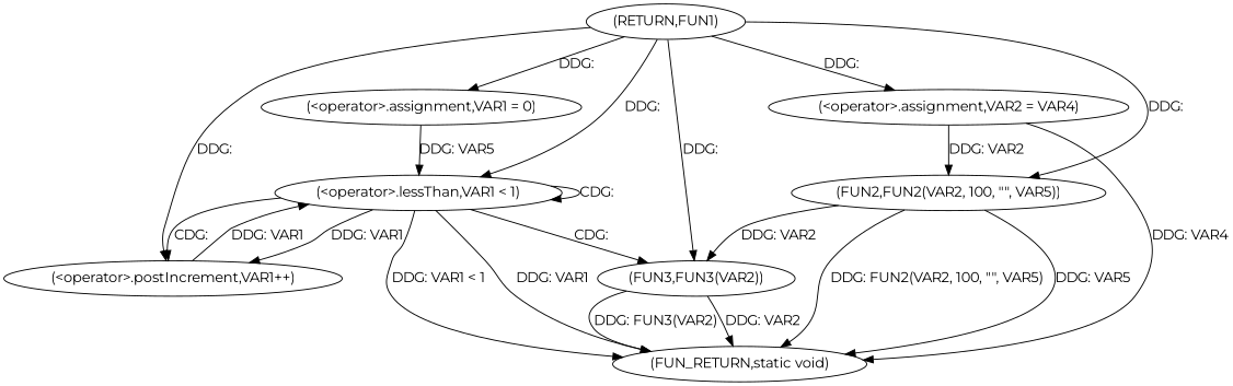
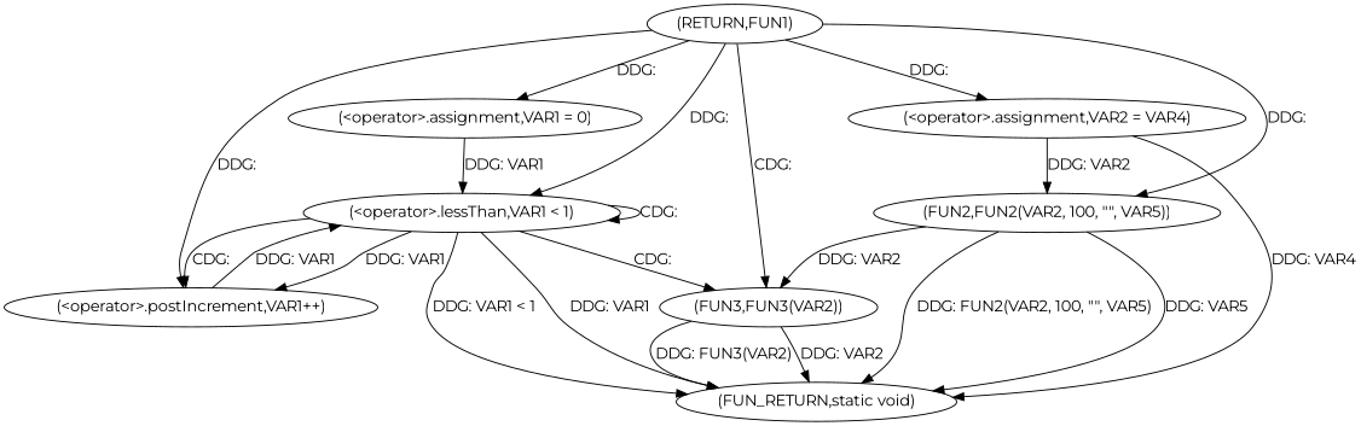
  digraph {
    fontname=Montserrat
    node [fontname=Montserrat]
    edge [fontname=Montserrat]
    n1 [label="(RETURN,FUN1)"]
    n2 [label="(<operator>.assignment,VAR1 = 0)"]
    n3 [label="(<operator>.lessThan,VAR1 < 1)"]
    n4 [label="(<operator>.postIncrement,VAR1++)"]
    n5 [label="(<operator>.assignment,VAR2 = VAR4)"]
    n6 [label="(FUN2,FUN2(VAR2, 100, \"\", VAR5))"]
    n7 [label="(FUN3,FUN3(VAR2))"]
    n8 [label="(FUN_RETURN,static void)"]
    n1 -> n2 [label="DDG: "]
    n1 -> n3 [label="DDG: "]
    n1 -> n4 [label="DDG: "]
    n1 -> n5 [label="DDG: "]
    n1 -> n6 [label="DDG: "]
-   n1 -> n7 [label="DDG: "]
-   n2 -> n3 [label="DDG: VAR5"]
+   n1 -> n7 [label="CDG: "]
+   n2 -> n3 [label="DDG: VAR1"]
    n3 -> n3 [label="CDG: "]
    n3 -> n4 [label="DDG: VAR1"]
    n3 -> n4 [label="CDG: "]
    n3 -> n7 [label="CDG: "]
    n3 -> n8 [label="DDG: VAR1 < 1"]
    n3 -> n8 [label="DDG: VAR1"]
    n4 -> n3 [label="DDG: VAR1"]
    n5 -> n6 [label="DDG: VAR2"]
    n5 -> n8 [label="DDG: VAR4"]
    n6 -> n7 [label="DDG: VAR2"]
    n6 -> n8 [label="DDG: VAR5"]
    n6 -> n8 [label="DDG: FUN2(VAR2, 100, \"\", VAR5)"]
    n7 -> n8 [label="DDG: FUN3(VAR2)"]
    n7 -> n8 [label="DDG: VAR2"]
  }
